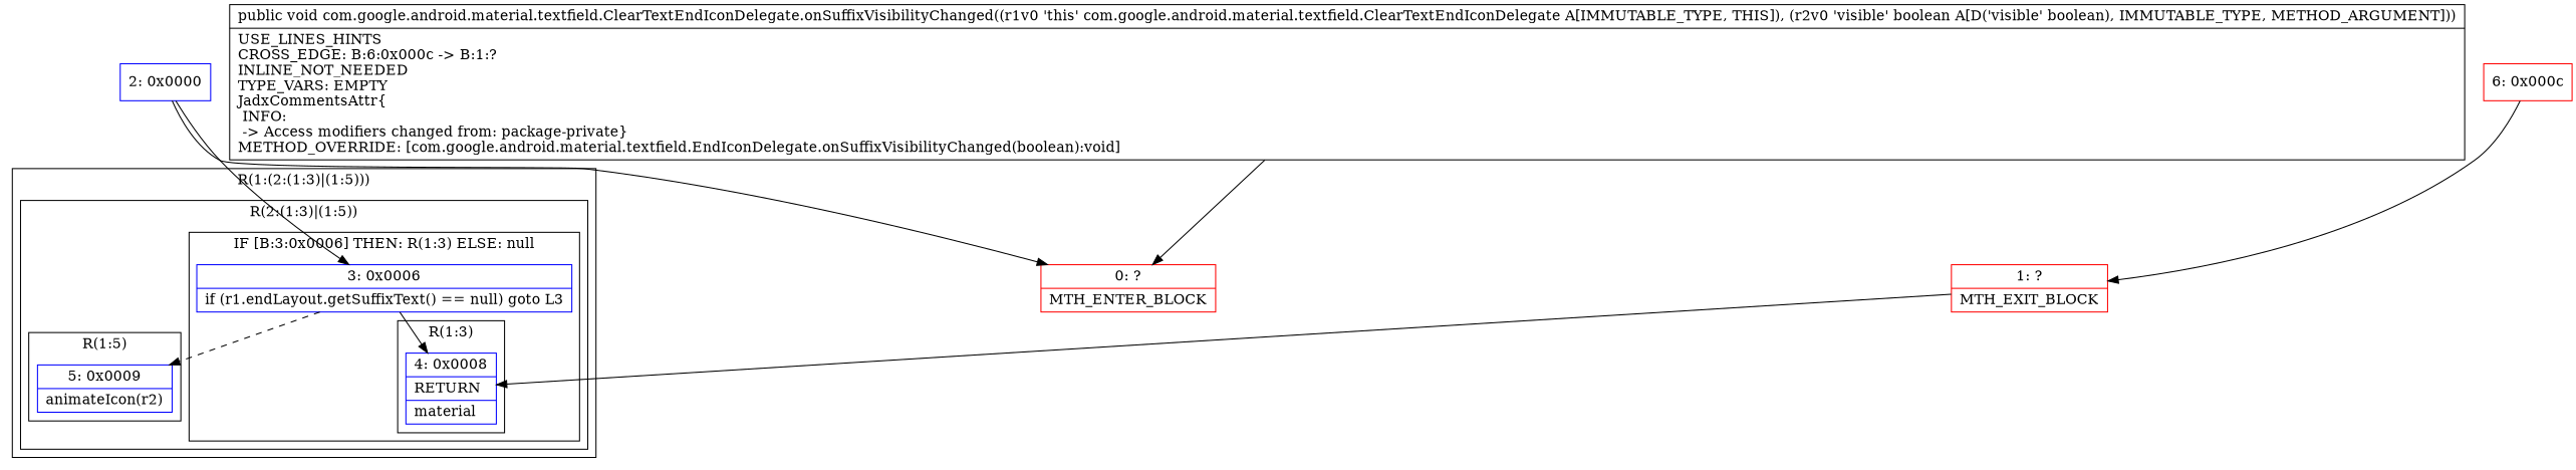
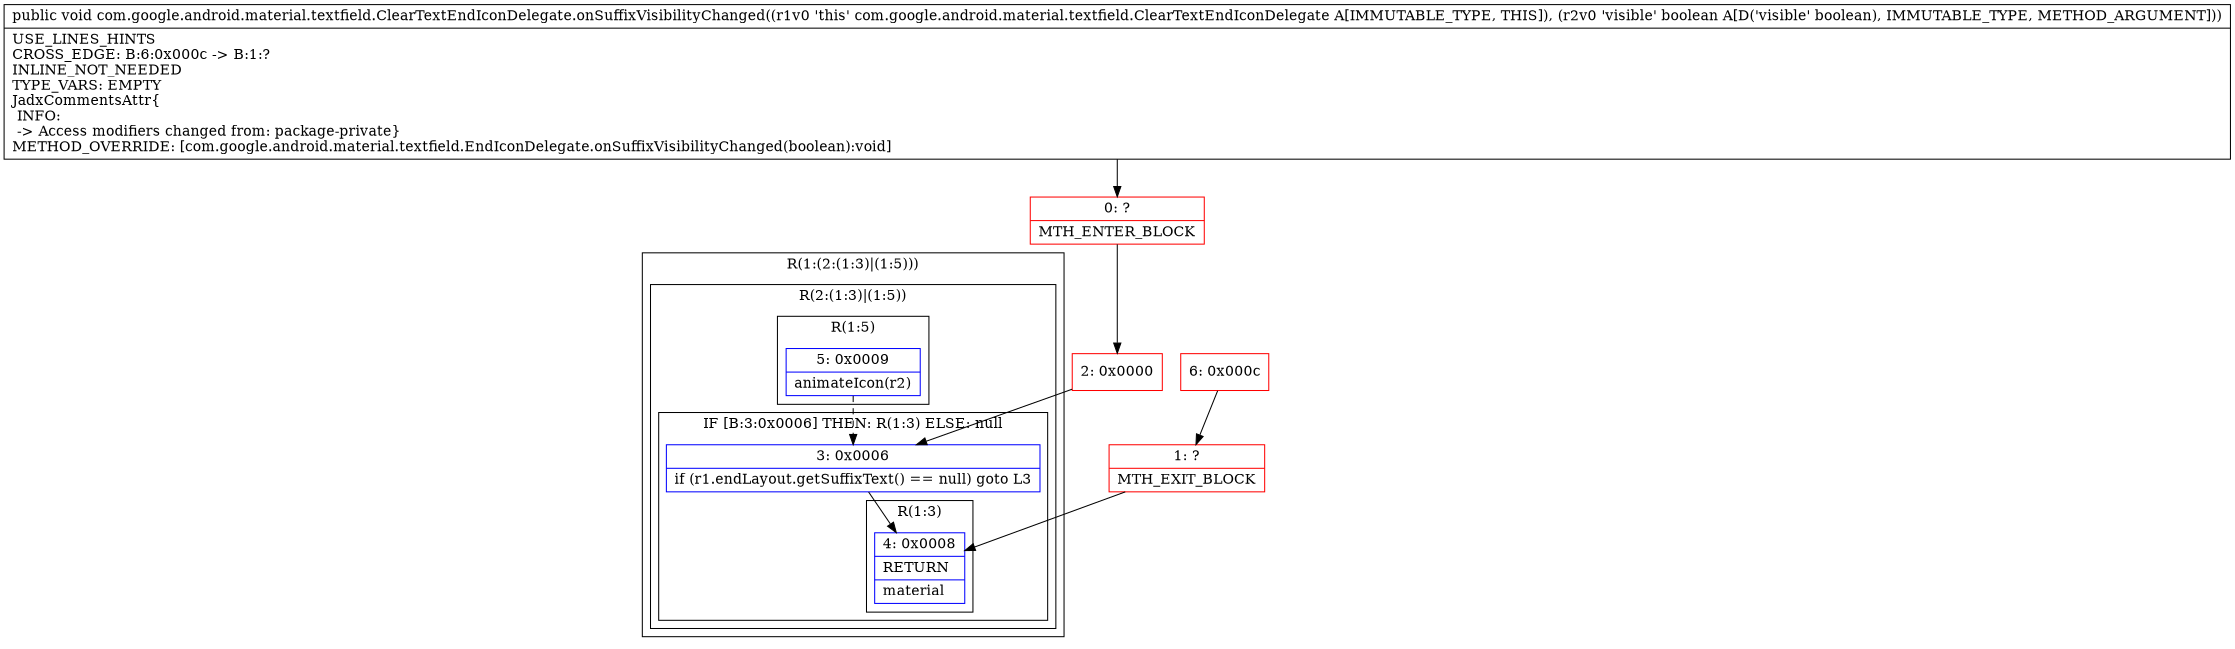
  digraph {
    node [color=red shape=record]
    n1 [color=blue label="{4\:\ 0x0008|RETURN\l|material\l}"]
    n2 [color=blue label="{3\:\ 0x0006|if (r1.endLayout.getSuffixText() == null) goto L3\l}"]
    n3 [color=blue label="{5\:\ 0x0009|animateIcon(r2)\l}"]
    n4 [label="{1\:\ ?|MTH_EXIT_BLOCK\l}"]
    n5 [label="{6\:\ 0x000c}"]
    n6 [label="{0\:\ ?|MTH_ENTER_BLOCK\l}"]
-   n7 [color=blue label="{2\:\ 0x0000}"]
+   n7 [label="{2\:\ 0x0000}"]
    n8 [label="{public void com.google.android.material.textfield.ClearTextEndIconDelegate.onSuffixVisibilityChanged((r1v0 'this' com.google.android.material.textfield.ClearTextEndIconDelegate A[IMMUTABLE_TYPE, THIS]), (r2v0 'visible' boolean A[D('visible' boolean), IMMUTABLE_TYPE, METHOD_ARGUMENT]))  | USE_LINES_HINTS\lCROSS_EDGE: B:6:0x000c \-\> B:1:?\lINLINE_NOT_NEEDED\lTYPE_VARS: EMPTY\lJadxCommentsAttr\{\l INFO: \l \-\> Access modifiers changed from: package\-private\}\lMETHOD_OVERRIDE: [com.google.android.material.textfield.EndIconDelegate.onSuffixVisibilityChanged(boolean):void]\l}" color=""]
    subgraph cluster_1 {
      label="R(1:(2:(1:3)|(1:5)))"
      subgraph cluster_2 {
        label="R(2:(1:3)|(1:5))"
        subgraph cluster_3 {
          label="IF [B:3:0x0006] THEN: R(1:3) ELSE: null"
          n2
          subgraph cluster_4 {
            label="R(1:3)"
            n1
          }
        }
        subgraph cluster_5 {
          label="R(1:5)"
          n3
        }
      }
    }
    n2 -> n1
-   n2 -> n3 [style=dashed]
+   n3 -> n2 [style=dashed]
    n4 -> n1
    n5 -> n4
-   n7 -> n6
+   n6 -> n7
    n7 -> n2
    n8 -> n6
  }
